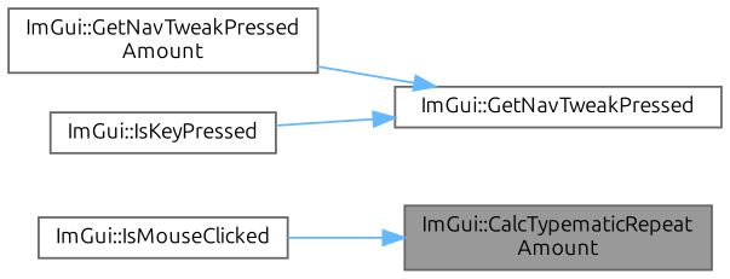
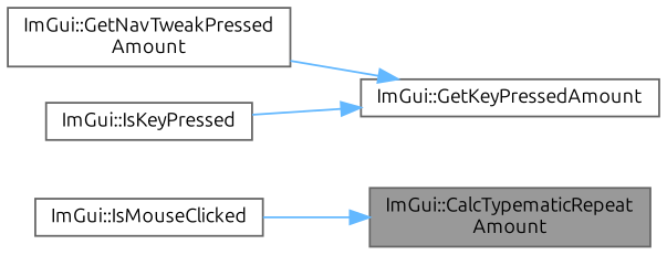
  digraph {
    fontname=Ubuntu
    rankdir=RL
    node [color=grey40 fillcolor=white fontname=Ubuntu fontsize=10 shape=box style=filled]
    edge [color=steelblue1 dir=back fontname=Ubuntu fontsize=10 labelfontname=Helvetica labelfontsize=10 style=solid]
    n1 [color=gray40 fillcolor=grey60 fontcolor=black height=0.2 label="ImGui::CalcTypematicRepeat\lAmount" width=0.4]
    n2 [height=0.2 label="ImGui::IsMouseClicked" width=0.4]
-   n3 [height=0.2 label="ImGui::GetNavTweakPressed" width=0.4]
+   n3 [height=0.2 label="ImGui::GetKeyPressedAmount" width=0.4]
    n4 [height=0.2 label="ImGui::GetNavTweakPressed\lAmount" width=0.4]
    n5 [height=0.2 label="ImGui::IsKeyPressed" width=0.4]
    n1 -> n2
    n3 -> n4
    n3 -> n5
  }
